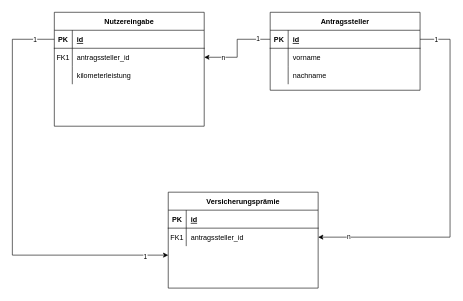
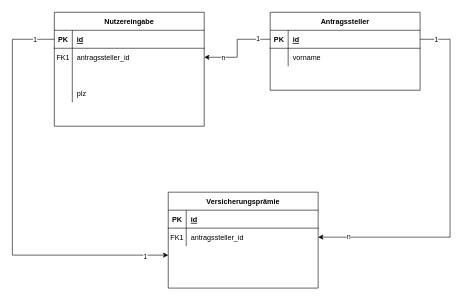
  <mxCell id="0" />
  <mxCell id="1" parent="0" />
  <mxCell id="2" value="Nutzereingabe" style="shape=table;startSize=30;container=1;collapsible=1;childLayout=tableLayout;fixedRows=1;rowLines=0;fontStyle=1;align=center;resizeLast=1;" parent="1" vertex="1"><mxGeometry x="90" y="20" width="250" height="190" as="geometry" /></mxCell>
  <mxCell id="3" value="" style="shape=partialRectangle;collapsible=0;dropTarget=0;pointerEvents=0;fillColor=none;points=[[0,0.5],[1,0.5]];portConstraint=eastwest;top=0;left=0;right=0;bottom=1;" parent="2" vertex="1"><mxGeometry y="30" width="250" height="30" as="geometry" /></mxCell>
  <mxCell id="4" value="PK" style="shape=partialRectangle;overflow=hidden;connectable=0;fillColor=none;top=0;left=0;bottom=0;right=0;fontStyle=1;" parent="3" vertex="1"><mxGeometry width="30" height="30" as="geometry"><mxRectangle width="30" height="30" as="alternateBounds" /></mxGeometry></mxCell>
  <mxCell id="5" value="id" style="shape=partialRectangle;overflow=hidden;connectable=0;fillColor=none;top=0;left=0;bottom=0;right=0;align=left;spacingLeft=6;fontStyle=5;" parent="3" vertex="1"><mxGeometry x="30" width="220" height="30" as="geometry"><mxRectangle width="220" height="30" as="alternateBounds" /></mxGeometry></mxCell>
  <mxCell id="6" value="" style="shape=partialRectangle;collapsible=0;dropTarget=0;pointerEvents=0;fillColor=none;points=[[0,0.5],[1,0.5]];portConstraint=eastwest;top=0;left=0;right=0;bottom=0;" parent="2" vertex="1"><mxGeometry y="60" width="250" height="30" as="geometry" /></mxCell>
  <mxCell id="7" value="FK1" style="shape=partialRectangle;overflow=hidden;connectable=0;fillColor=none;top=0;left=0;bottom=0;right=0;" parent="6" vertex="1"><mxGeometry width="30" height="30" as="geometry"><mxRectangle width="30" height="30" as="alternateBounds" /></mxGeometry></mxCell>
  <mxCell id="8" value="antragssteller_id" style="shape=partialRectangle;overflow=hidden;connectable=0;fillColor=none;top=0;left=0;bottom=0;right=0;align=left;spacingLeft=6;" parent="6" vertex="1"><mxGeometry x="30" width="220" height="30" as="geometry"><mxRectangle width="220" height="30" as="alternateBounds" /></mxGeometry></mxCell>
  <mxCell id="9" value="" style="shape=partialRectangle;collapsible=0;dropTarget=0;pointerEvents=0;fillColor=none;points=[[0,0.5],[1,0.5]];portConstraint=eastwest;top=0;left=0;right=0;bottom=0;" parent="2" vertex="1"><mxGeometry y="90" width="250" height="30" as="geometry" /></mxCell>
  <mxCell id="10" value="" style="shape=partialRectangle;overflow=hidden;connectable=0;fillColor=none;top=0;left=0;bottom=0;right=0;" parent="9" vertex="1"><mxGeometry width="30" height="30" as="geometry"><mxRectangle width="30" height="30" as="alternateBounds" /></mxGeometry></mxCell>
- <mxCell id="11" value="kilometerleistung" style="shape=partialRectangle;overflow=hidden;connectable=0;fillColor=none;top=0;left=0;bottom=0;right=0;align=left;spacingLeft=6;" parent="9" vertex="1"><mxGeometry x="30" width="220" height="30" as="geometry"><mxRectangle width="220" height="30" as="alternateBounds" /></mxGeometry></mxCell>
  <mxCell id="12" value="" style="shape=partialRectangle;collapsible=0;dropTarget=0;pointerEvents=0;fillColor=none;points=[[0,0.5],[1,0.5]];portConstraint=eastwest;top=0;left=0;right=0;bottom=0;" parent="2" vertex="1"><mxGeometry y="120" width="250" height="30" as="geometry" /></mxCell>
  <mxCell id="13" value="" style="shape=partialRectangle;overflow=hidden;connectable=0;fillColor=none;top=0;left=0;bottom=0;right=0;" parent="12" vertex="1"><mxGeometry width="30" height="30" as="geometry"><mxRectangle width="30" height="30" as="alternateBounds" /></mxGeometry></mxCell>
+ <mxCell id="14" value="plz" style="shape=partialRectangle;overflow=hidden;connectable=0;fillColor=none;top=0;left=0;bottom=0;right=0;align=left;spacingLeft=6;" parent="12" vertex="1"><mxGeometry x="30" width="220" height="30" as="geometry"><mxRectangle width="220" height="30" as="alternateBounds" /></mxGeometry></mxCell>
  <mxCell id="15" value="" style="shape=partialRectangle;collapsible=0;dropTarget=0;pointerEvents=0;fillColor=none;points=[[0,0.5],[1,0.5]];portConstraint=eastwest;top=0;left=0;right=0;bottom=0;" parent="2" vertex="1"><mxGeometry y="150" width="250" height="30" as="geometry" /></mxCell>
  <mxCell id="16" value="" style="shape=partialRectangle;overflow=hidden;connectable=0;fillColor=none;top=0;left=0;bottom=0;right=0;" parent="15" vertex="1"><mxGeometry width="30" height="30" as="geometry"><mxRectangle width="30" height="30" as="alternateBounds" /></mxGeometry></mxCell>
  <mxCell id="17" value="Antragssteller" style="shape=table;startSize=30;container=1;collapsible=1;childLayout=tableLayout;fixedRows=1;rowLines=0;fontStyle=1;align=center;resizeLast=1;" parent="1" vertex="1"><mxGeometry x="450" y="20" width="250" height="130" as="geometry" /></mxCell>
  <mxCell id="18" value="" style="shape=partialRectangle;collapsible=0;dropTarget=0;pointerEvents=0;fillColor=none;points=[[0,0.5],[1,0.5]];portConstraint=eastwest;top=0;left=0;right=0;bottom=1;" parent="17" vertex="1"><mxGeometry y="30" width="250" height="30" as="geometry" /></mxCell>
  <mxCell id="19" value="PK" style="shape=partialRectangle;overflow=hidden;connectable=0;fillColor=none;top=0;left=0;bottom=0;right=0;fontStyle=1;" parent="18" vertex="1"><mxGeometry width="30" height="30" as="geometry"><mxRectangle width="30" height="30" as="alternateBounds" /></mxGeometry></mxCell>
  <mxCell id="20" value="id" style="shape=partialRectangle;overflow=hidden;connectable=0;fillColor=none;top=0;left=0;bottom=0;right=0;align=left;spacingLeft=6;fontStyle=5;" parent="18" vertex="1"><mxGeometry x="30" width="220" height="30" as="geometry"><mxRectangle width="220" height="30" as="alternateBounds" /></mxGeometry></mxCell>
  <mxCell id="21" value="" style="shape=partialRectangle;collapsible=0;dropTarget=0;pointerEvents=0;fillColor=none;points=[[0,0.5],[1,0.5]];portConstraint=eastwest;top=0;left=0;right=0;bottom=0;" parent="17" vertex="1"><mxGeometry y="60" width="250" height="30" as="geometry" /></mxCell>
  <mxCell id="22" value="" style="shape=partialRectangle;overflow=hidden;connectable=0;fillColor=none;top=0;left=0;bottom=0;right=0;" parent="21" vertex="1"><mxGeometry width="30" height="30" as="geometry"><mxRectangle width="30" height="30" as="alternateBounds" /></mxGeometry></mxCell>
  <mxCell id="23" value="vorname" style="shape=partialRectangle;overflow=hidden;connectable=0;fillColor=none;top=0;left=0;bottom=0;right=0;align=left;spacingLeft=6;" parent="21" vertex="1"><mxGeometry x="30" width="220" height="30" as="geometry"><mxRectangle width="220" height="30" as="alternateBounds" /></mxGeometry></mxCell>
  <mxCell id="24" value="" style="shape=partialRectangle;collapsible=0;dropTarget=0;pointerEvents=0;fillColor=none;points=[[0,0.5],[1,0.5]];portConstraint=eastwest;top=0;left=0;right=0;bottom=0;" parent="17" vertex="1"><mxGeometry y="90" width="250" height="30" as="geometry" /></mxCell>
  <mxCell id="25" value="" style="shape=partialRectangle;overflow=hidden;connectable=0;fillColor=none;top=0;left=0;bottom=0;right=0;" parent="24" vertex="1"><mxGeometry width="30" height="30" as="geometry"><mxRectangle width="30" height="30" as="alternateBounds" /></mxGeometry></mxCell>
- <mxCell id="26" value="nachname" style="shape=partialRectangle;overflow=hidden;connectable=0;fillColor=none;top=0;left=0;bottom=0;right=0;align=left;spacingLeft=6;" parent="24" vertex="1"><mxGeometry x="30" width="220" height="30" as="geometry"><mxRectangle width="220" height="30" as="alternateBounds" /></mxGeometry></mxCell>
  <mxCell id="27" value="1" style="edgeStyle=orthogonalEdgeStyle;rounded=0;orthogonalLoop=1;jettySize=auto;html=1;exitX=0;exitY=0.5;exitDx=0;exitDy=0;entryX=1;entryY=0.5;entryDx=0;entryDy=0;" parent="1" source="18" target="6" edge="1"><mxGeometry x="-0.714" relative="1" as="geometry"><mxPoint as="offset" /></mxGeometry></mxCell>
  <mxCell id="28" value="n" style="edgeLabel;html=1;align=center;verticalAlign=middle;resizable=0;points=[];" parent="27" vertex="1" connectable="0"><mxGeometry x="0.448" relative="1" as="geometry"><mxPoint x="-8" as="offset" /></mxGeometry></mxCell>
  <mxCell id="29" value="Versicherungsprämie" style="shape=table;startSize=30;container=1;collapsible=1;childLayout=tableLayout;fixedRows=1;rowLines=0;fontStyle=1;align=center;resizeLast=1;" parent="1" vertex="1"><mxGeometry x="280" y="320" width="250" height="160" as="geometry" /></mxCell>
  <mxCell id="30" value="" style="shape=partialRectangle;collapsible=0;dropTarget=0;pointerEvents=0;fillColor=none;points=[[0,0.5],[1,0.5]];portConstraint=eastwest;top=0;left=0;right=0;bottom=1;" parent="29" vertex="1"><mxGeometry y="30" width="250" height="30" as="geometry" /></mxCell>
  <mxCell id="31" value="PK" style="shape=partialRectangle;overflow=hidden;connectable=0;fillColor=none;top=0;left=0;bottom=0;right=0;fontStyle=1;" parent="30" vertex="1"><mxGeometry width="30" height="30" as="geometry"><mxRectangle width="30" height="30" as="alternateBounds" /></mxGeometry></mxCell>
  <mxCell id="32" value="id" style="shape=partialRectangle;overflow=hidden;connectable=0;fillColor=none;top=0;left=0;bottom=0;right=0;align=left;spacingLeft=6;fontStyle=5;" parent="30" vertex="1"><mxGeometry x="30" width="220" height="30" as="geometry"><mxRectangle width="220" height="30" as="alternateBounds" /></mxGeometry></mxCell>
  <mxCell id="33" value="" style="shape=partialRectangle;collapsible=0;dropTarget=0;pointerEvents=0;fillColor=none;points=[[0,0.5],[1,0.5]];portConstraint=eastwest;top=0;left=0;right=0;bottom=0;" parent="29" vertex="1"><mxGeometry y="60" width="250" height="30" as="geometry" /></mxCell>
  <mxCell id="34" value="FK1" style="shape=partialRectangle;overflow=hidden;connectable=0;fillColor=none;top=0;left=0;bottom=0;right=0;" parent="33" vertex="1"><mxGeometry width="30" height="30" as="geometry"><mxRectangle width="30" height="30" as="alternateBounds" /></mxGeometry></mxCell>
  <mxCell id="35" value="antragssteller_id" style="shape=partialRectangle;overflow=hidden;connectable=0;fillColor=none;top=0;left=0;bottom=0;right=0;align=left;spacingLeft=6;" parent="33" vertex="1"><mxGeometry x="30" width="220" height="30" as="geometry"><mxRectangle width="220" height="30" as="alternateBounds" /></mxGeometry></mxCell>
  <mxCell id="36" value="" style="shape=partialRectangle;collapsible=0;dropTarget=0;pointerEvents=0;fillColor=none;points=[[0,0.5],[1,0.5]];portConstraint=eastwest;top=0;left=0;right=0;bottom=0;" parent="29" vertex="1"><mxGeometry y="90" width="250" height="30" as="geometry" /></mxCell>
  <mxCell id="37" value="" style="shape=partialRectangle;collapsible=0;dropTarget=0;pointerEvents=0;fillColor=none;points=[[0,0.5],[1,0.5]];portConstraint=eastwest;top=0;left=0;right=0;bottom=0;" parent="29" vertex="1"><mxGeometry y="120" width="250" height="30" as="geometry" /></mxCell>
  <mxCell id="38" value="" style="shape=partialRectangle;overflow=hidden;connectable=0;fillColor=none;top=0;left=0;bottom=0;right=0;" parent="37" vertex="1"><mxGeometry width="30" height="30" as="geometry"><mxRectangle width="30" height="30" as="alternateBounds" /></mxGeometry></mxCell>
  <mxCell id="39" style="edgeStyle=orthogonalEdgeStyle;rounded=0;orthogonalLoop=1;jettySize=auto;html=1;exitX=0;exitY=0.5;exitDx=0;exitDy=0;entryX=0;entryY=0.5;entryDx=0;entryDy=0;" parent="1" source="3" target="36" edge="1"><mxGeometry relative="1" as="geometry"><Array as="points"><mxPoint x="20" y="65" /><mxPoint x="20" y="425" /></Array></mxGeometry></mxCell>
  <mxCell id="40" value="1" style="edgeLabel;html=1;align=center;verticalAlign=middle;resizable=0;points=[];" parent="39" vertex="1" connectable="0"><mxGeometry x="-0.904" relative="1" as="geometry"><mxPoint as="offset" /></mxGeometry></mxCell>
  <mxCell id="41" value="1" style="edgeLabel;html=1;align=center;verticalAlign=middle;resizable=0;points=[];" parent="39" vertex="1" connectable="0"><mxGeometry x="0.887" y="-2" relative="1" as="geometry"><mxPoint as="offset" /></mxGeometry></mxCell>
  <mxCell id="42" style="edgeStyle=orthogonalEdgeStyle;rounded=0;orthogonalLoop=1;jettySize=auto;html=1;exitX=1;exitY=0.5;exitDx=0;exitDy=0;" parent="1" source="18" target="33" edge="1"><mxGeometry relative="1" as="geometry"><Array as="points"><mxPoint x="750" y="65" /><mxPoint x="750" y="395" /></Array></mxGeometry></mxCell>
  <mxCell id="43" value="1" style="edgeLabel;html=1;align=center;verticalAlign=middle;resizable=0;points=[];" parent="42" vertex="1" connectable="0"><mxGeometry x="-0.913" y="-3" relative="1" as="geometry"><mxPoint y="-3" as="offset" /></mxGeometry></mxCell>
  <mxCell id="44" value="n" style="edgeLabel;html=1;align=center;verticalAlign=middle;resizable=0;points=[];" parent="42" vertex="1" connectable="0"><mxGeometry x="0.927" y="-1" relative="1" as="geometry"><mxPoint x="28" as="offset" /></mxGeometry></mxCell>
